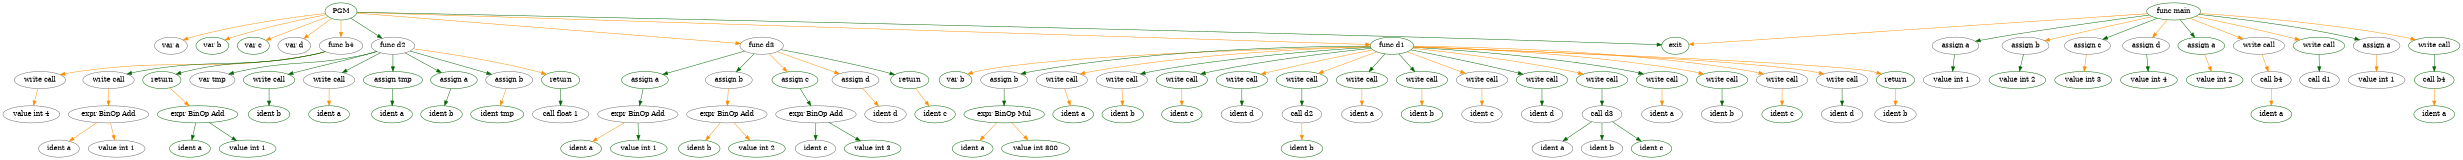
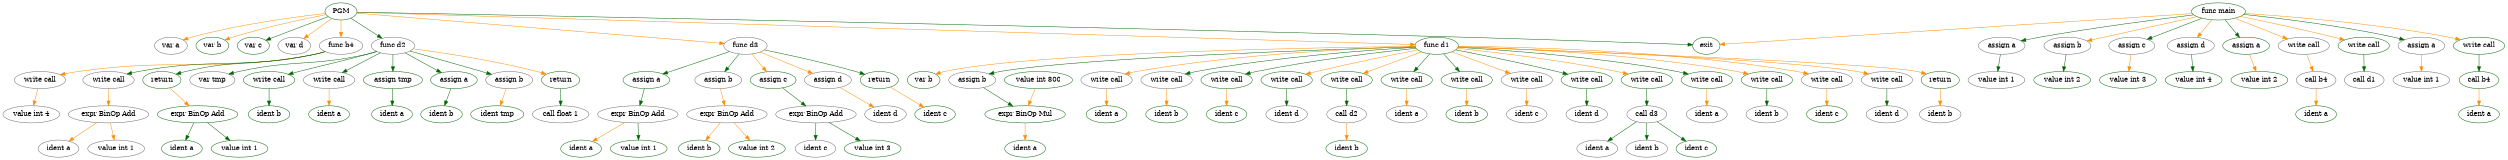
  digraph {
    node [color=darkgreen shape=ellipse]
    edge [color=darkorange]
    n1 [label=PGM]
    n2 [color=gray40 label="var a"]
    n3 [label="var b"]
    n4 [label="var c"]
    n5 [color=gray40 label="var d"]
    n6 [color=gray40 label="func b4"]
    n7 [color=gray40 label="func d2"]
    n8 [color=gray40 label="func d3"]
    n9 [label="func d1"]
    n10 [label=exit]
    n11 [color=gray40 label="write call"]
    n12 [color=gray40 label="write call"]
    n13 [label=return]
    n14 [color=gray40 label="var tmp"]
    n15 [label="write call"]
    n16 [color=gray40 label="write call"]
    n17 [label="assign tmp"]
    n18 [label="assign a"]
    n19 [color=gray40 label="assign b"]
    n20 [label=return]
    n21 [label="assign a"]
    n22 [color=gray40 label="assign b"]
    n23 [label="assign c"]
    n24 [color=gray40 label="assign d"]
    n25 [label=return]
    n26 [label="var b"]
    n27 [color=gray40 label="assign b"]
    n28 [color=gray40 label="write call"]
    n29 [color=gray40 label="write call"]
    n30 [label="write call"]
    n31 [label="write call"]
    n32 [label="write call"]
    n33 [label="write call"]
    n34 [label="write call"]
    n35 [color=gray40 label="write call"]
    n36 [label="write call"]
    n37 [label="write call"]
    n38 [label="write call"]
    n39 [label="write call"]
    n40 [color=gray40 label="write call"]
    n41 [color=gray40 label="write call"]
    n42 [label=return]
    n43 [label="func main"]
    n44 [color=gray40 label="assign a"]
    n45 [color=gray40 label="assign b"]
    n46 [color=gray40 label="assign c"]
    n47 [color=gray40 label="assign d"]
    n48 [label="assign a"]
    n49 [color=gray40 label="write call"]
    n50 [label="write call"]
    n51 [color=gray40 label="assign a"]
    n52 [label="write call"]
    n53 [color=gray40 label="value int 4"]
    n54 [color=gray40 label="expr BinOp Add"]
    n55 [label="expr BinOp Add"]
    n56 [color=gray40 label="ident a"]
    n57 [color=gray40 label="value int 1"]
    n58 [label="ident a"]
    n59 [label="value int 1"]
    n60 [label="ident b"]
    n61 [label="ident a"]
    n62 [label="ident a"]
    n63 [label="ident b"]
    n64 [label="ident tmp"]
    n65 [color=gray40 label="call float 1"]
    n66 [color=gray40 label="expr BinOp Add"]
    n67 [color=gray40 label="expr BinOp Add"]
    n68 [color=gray40 label="expr BinOp Add"]
    n69 [color=gray40 label="ident d"]
    n70 [label="ident c"]
    n71 [label="ident a"]
    n72 [label="value int 1"]
    n73 [label="ident b"]
    n74 [label="value int 2"]
    n75 [color=gray40 label="ident c"]
    n76 [label="value int 3"]
    n77 [label="expr BinOp Mul"]
    n78 [label="ident a"]
    n79 [label="ident b"]
    n80 [label="ident c"]
    n81 [color=gray40 label="ident d"]
    n82 [color=gray40 label="call d2"]
    n83 [color=gray40 label="ident a"]
    n84 [label="ident b"]
    n85 [color=gray40 label="ident c"]
    n86 [color=gray40 label="ident d"]
    n87 [color=gray40 label="call d3"]
    n88 [color=gray40 label="ident a"]
    n89 [color=gray40 label="ident b"]
    n90 [label="ident c"]
    n91 [color=gray40 label="ident d"]
    n92 [color=gray40 label="ident b"]
    n93 [label="ident a"]
    n94 [label="value int 800"]
    n95 [label="ident b"]
    n96 [color=gray40 label="ident a"]
    n97 [color=gray40 label="ident b"]
    n98 [label="ident c"]
    n99 [color=gray40 label="value int 1"]
    n100 [label="value int 2"]
    n101 [label="value int 3"]
    n102 [label="value int 4"]
    n103 [label="value int 2"]
    n104 [color=gray40 label="call b4"]
    n105 [color=gray40 label="call d1"]
    n106 [color=gray40 label="value int 1"]
    n107 [label="call b4"]
    n108 [label="ident a"]
    n109 [label="ident a"]
    n1 -> n2
    n1 -> n3
-   n1 -> n4
+   n1 -> n4 [color=darkgreen]
    n1 -> n5
    n1 -> n6
    n1 -> n7 [color=darkgreen]
    n1 -> n8
    n1 -> n9
    n1 -> n10 [color=darkgreen]
    n6 -> n11
    n6 -> n12 [color=darkgreen]
    n6 -> n13 [color=darkgreen]
    n7 -> n14 [color=darkgreen]
    n7 -> n15 [color=darkgreen]
    n7 -> n16 [color=darkgreen]
    n7 -> n17 [color=darkgreen]
    n7 -> n18 [color=darkgreen]
    n7 -> n19 [color=darkgreen]
    n7 -> n20
    n8 -> n21 [color=darkgreen]
    n8 -> n22 [color=darkgreen]
    n8 -> n23
    n8 -> n24
    n8 -> n25 [color=darkgreen]
    n9 -> n26
    n9 -> n27 [color=darkgreen]
    n9 -> n28
    n9 -> n29 [color=darkgreen]
    n9 -> n30 [color=darkgreen]
    n9 -> n31
    n9 -> n32
    n9 -> n33 [color=darkgreen]
    n9 -> n34 [color=darkgreen]
    n9 -> n35
    n9 -> n36 [color=darkgreen]
    n9 -> n37
    n9 -> n38 [color=darkgreen]
    n9 -> n39
    n9 -> n40
    n9 -> n41
    n9 -> n42
    n11 -> n53
    n12 -> n54
    n13 -> n55
    n15 -> n60 [color=darkgreen]
    n16 -> n61
    n17 -> n62 [color=darkgreen]
    n18 -> n63 [color=darkgreen]
    n19 -> n64
    n20 -> n65 [color=darkgreen]
    n21 -> n66 [color=darkgreen]
    n22 -> n67
    n23 -> n68 [color=darkgreen]
    n24 -> n69
    n25 -> n70
    n27 -> n77 [color=darkgreen]
    n28 -> n78
    n29 -> n79
    n30 -> n80
    n31 -> n81 [color=darkgreen]
    n32 -> n82 [color=darkgreen]
    n33 -> n83
    n34 -> n84
    n35 -> n85
    n36 -> n86 [color=darkgreen]
    n37 -> n87 [color=darkgreen]
    n38 -> n88
    n39 -> n89 [color=darkgreen]
    n40 -> n90
    n41 -> n91 [color=darkgreen]
    n42 -> n92
    n43 -> n10
    n43 -> n44 [color=darkgreen]
    n43 -> n45
    n43 -> n46 [color=darkgreen]
    n43 -> n47
    n43 -> n48 [color=darkgreen]
    n43 -> n49
    n43 -> n50
    n43 -> n51 [color=darkgreen]
    n43 -> n52
    n44 -> n99 [color=darkgreen]
    n45 -> n100 [color=darkgreen]
    n46 -> n101
    n47 -> n102 [color=darkgreen]
    n48 -> n103
    n49 -> n104
    n50 -> n105 [color=darkgreen]
    n51 -> n106
    n52 -> n107 [color=darkgreen]
    n54 -> n56
    n54 -> n57
    n55 -> n58 [color=darkgreen]
    n55 -> n59 [color=darkgreen]
    n66 -> n71
    n66 -> n72 [color=darkgreen]
    n67 -> n73
    n67 -> n74
    n68 -> n75 [color=darkgreen]
    n68 -> n76 [color=darkgreen]
    n77 -> n93
-   n77 -> n94
+   n94 -> n77
    n82 -> n95
    n87 -> n96 [color=darkgreen]
    n87 -> n97 [color=darkgreen]
    n87 -> n98 [color=darkgreen]
    n104 -> n108
    n107 -> n109
  }
